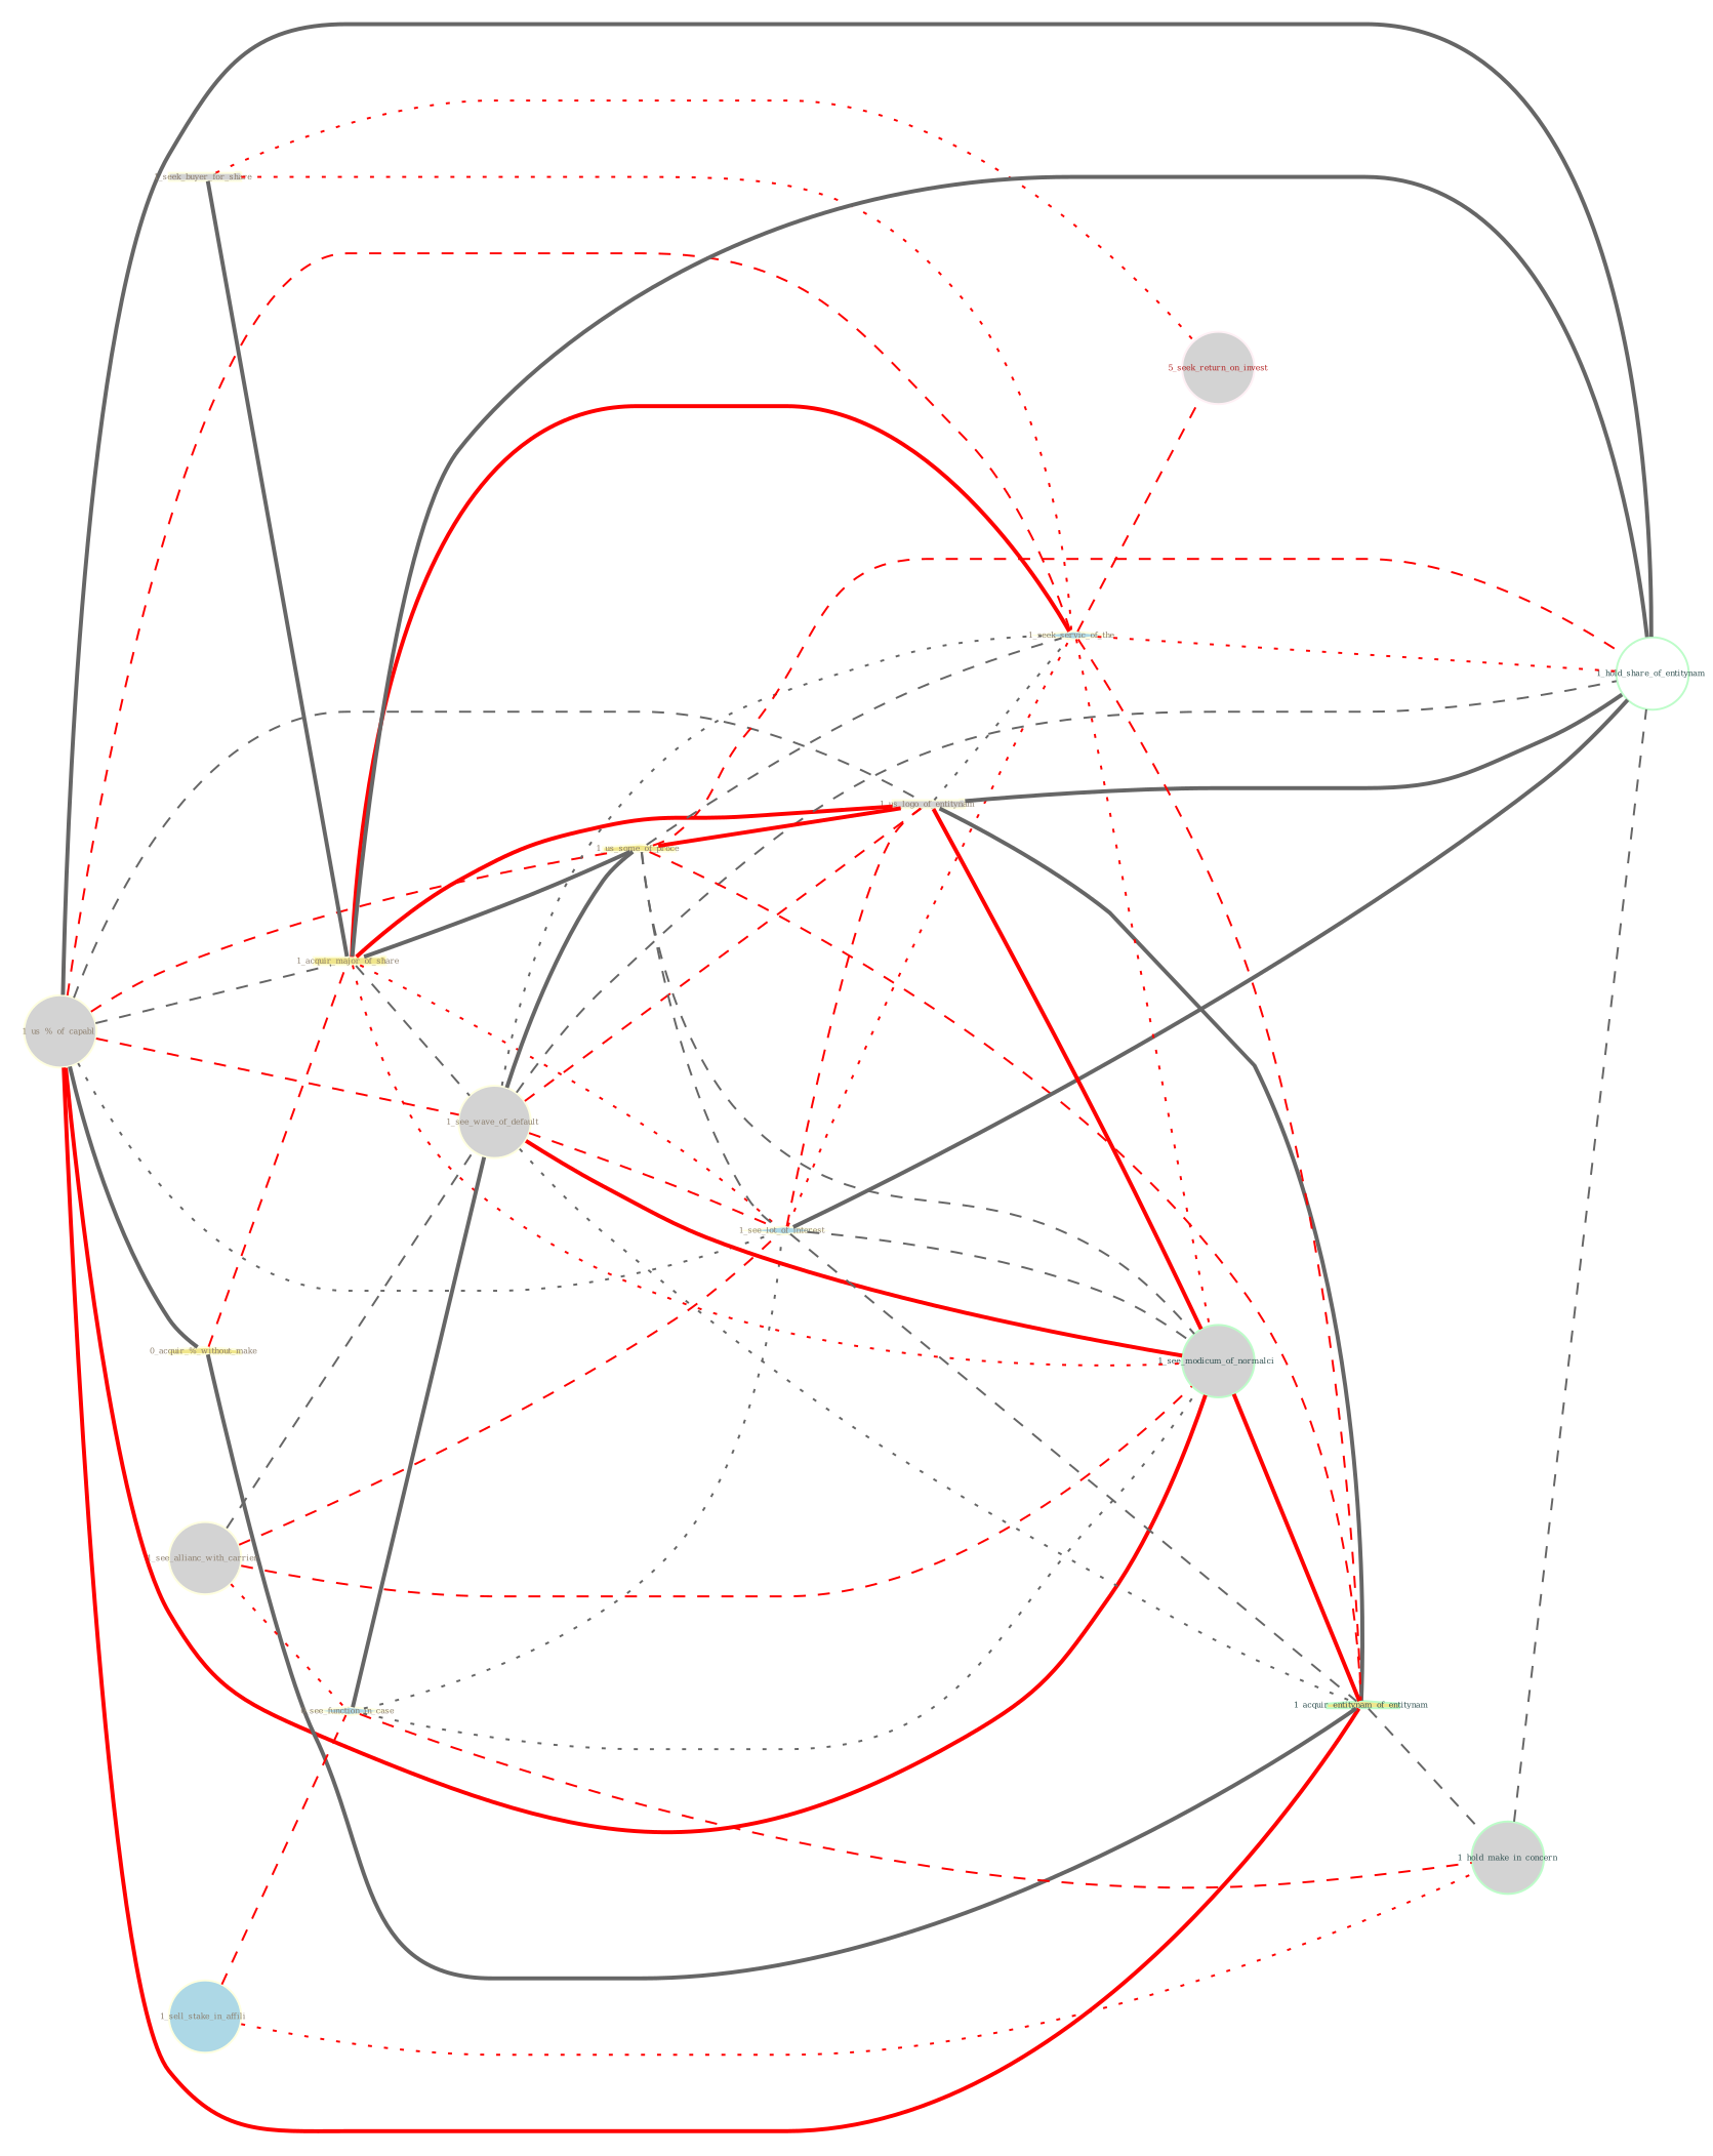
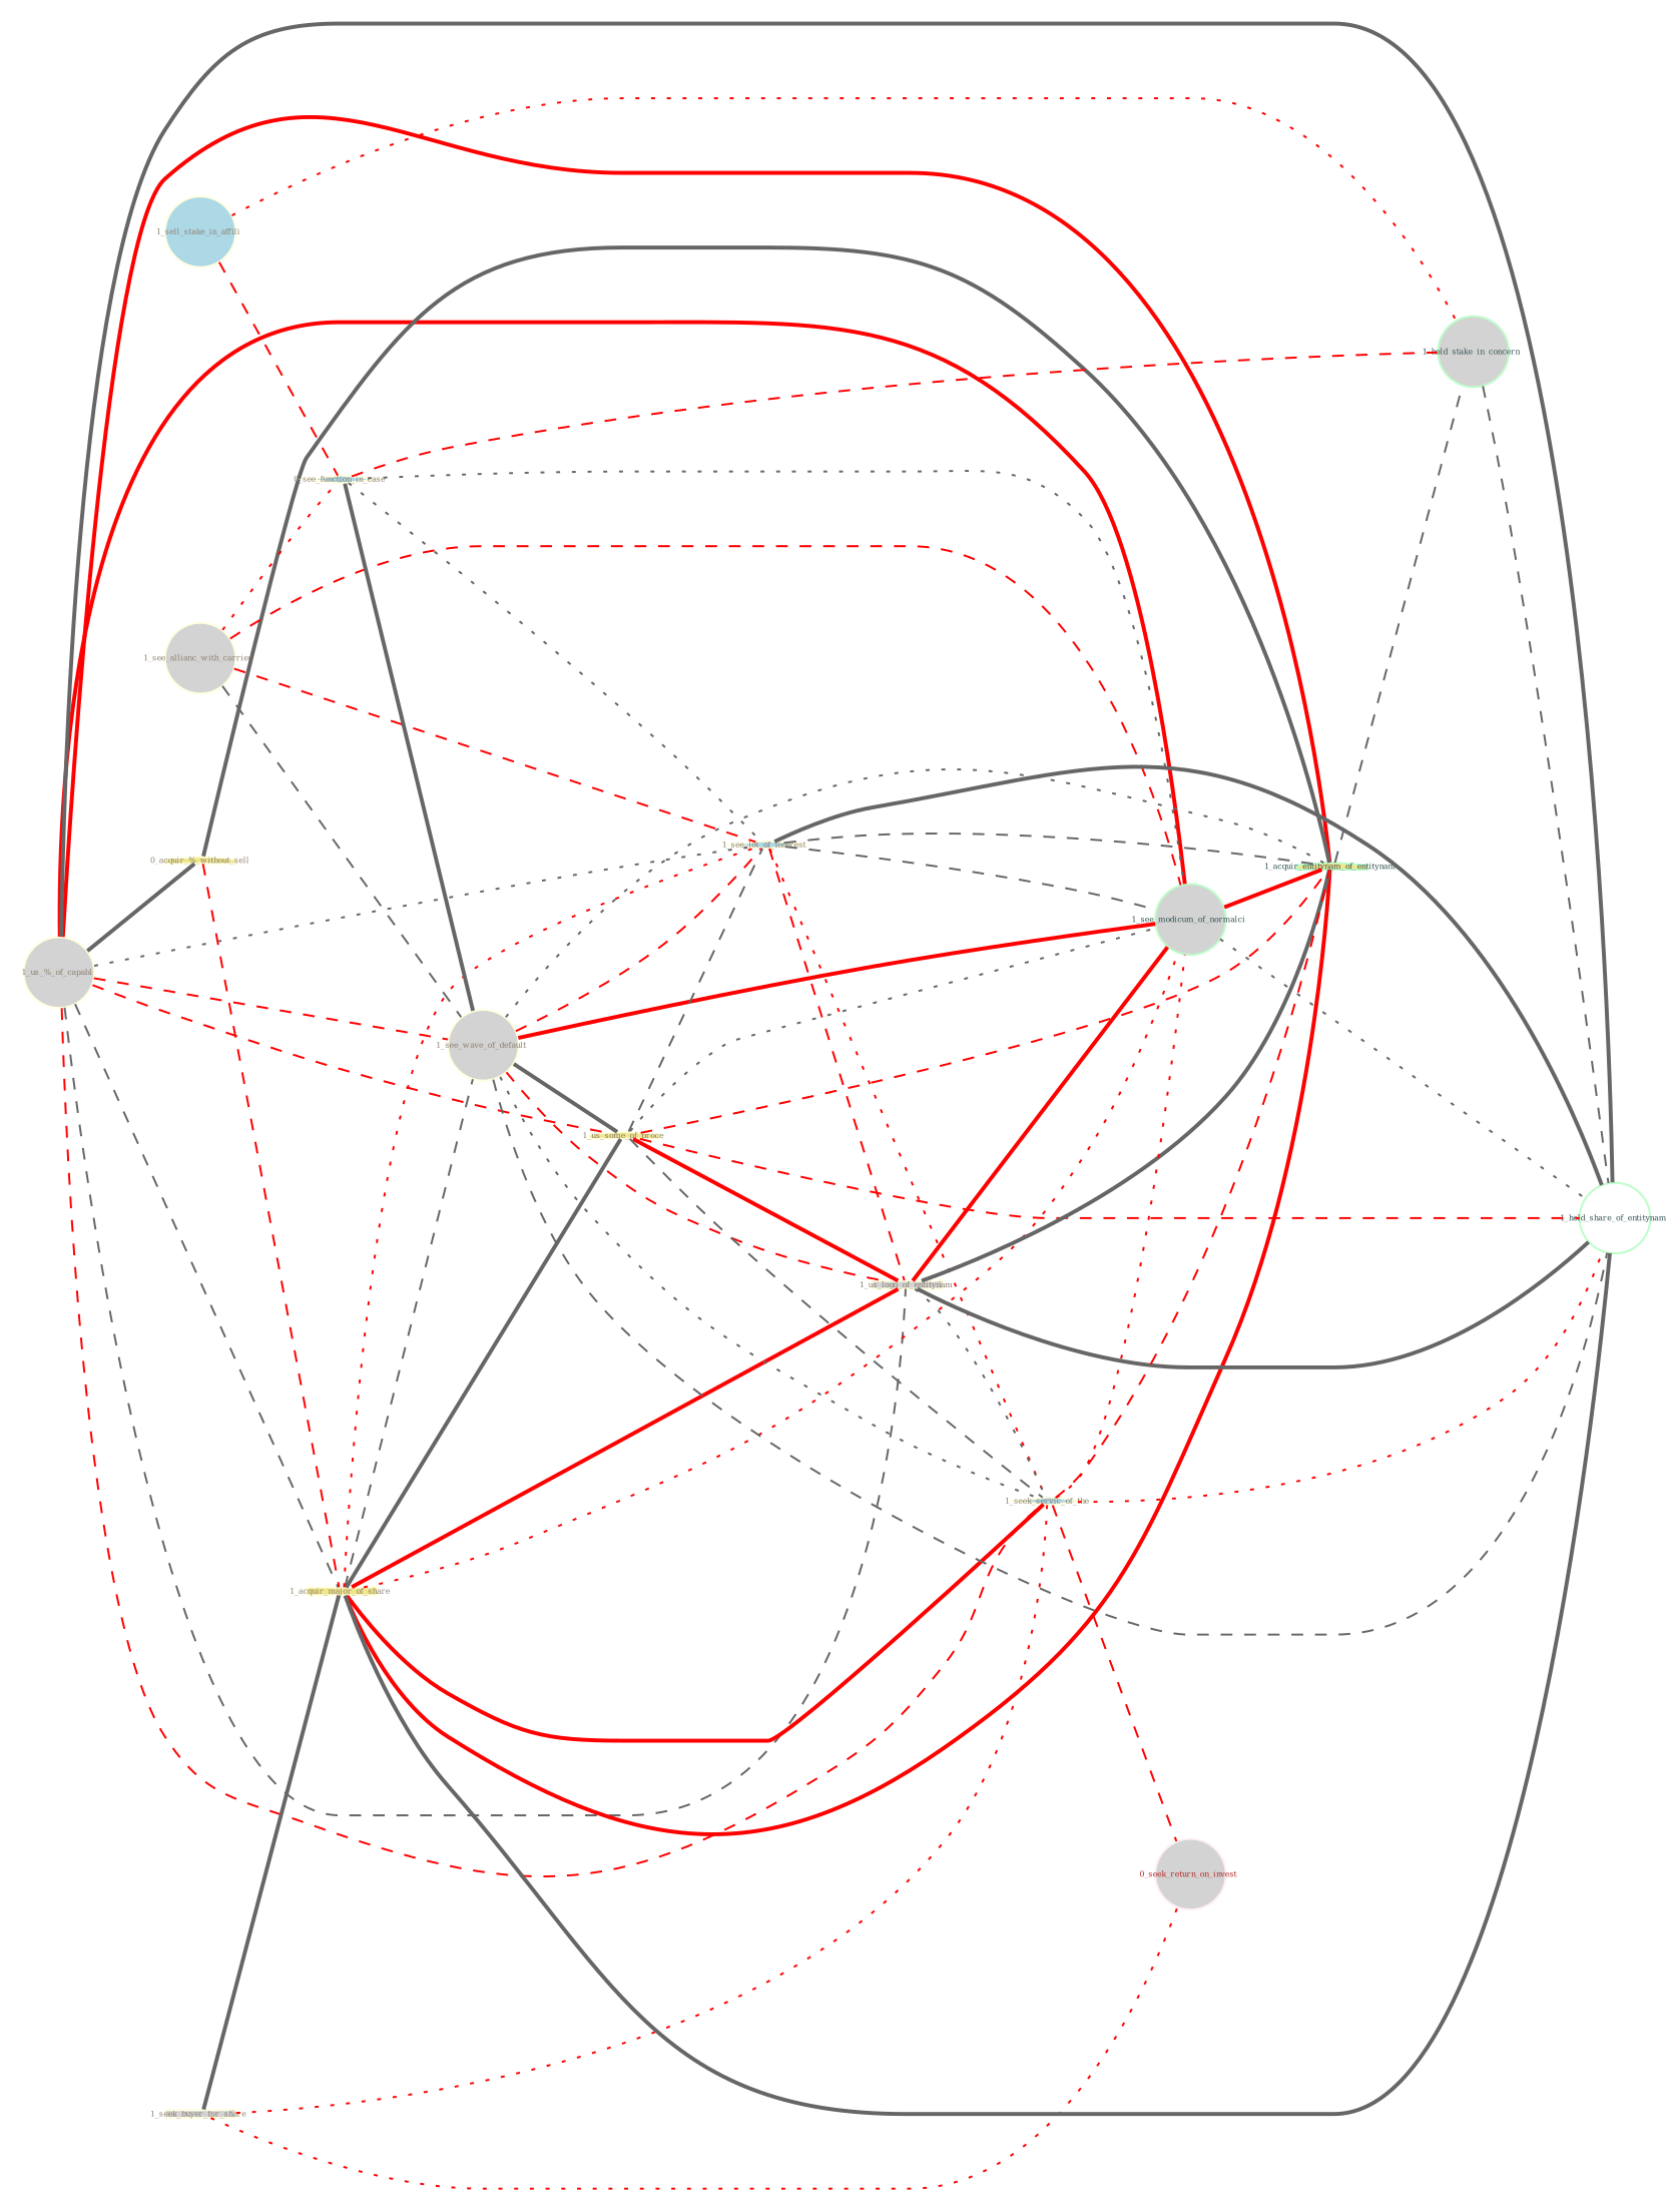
  graph {
    rankdir=LR
    node [color="#ffffe0" fillcolor=lightgrey fixedsize=true fontcolor="#8b7d6b" fontsize=4 shape=circle style=filled]
    edge [color=red style=dashed w=1]
    "1_us_%_of_capabl " [height=.06 width=.5]
-   "0_acquir_%_without_make " [fillcolor=khaki height=.06 shape=house width=.5]
+   "0_acquir_%_without_make " [fillcolor=khaki height=.06 shape=house width=.5 label="0_acquir_%_without_sell"]
    "1_seek_buyer_for_share " [height=.06 shape=folder width=.5]
    "1_acquir_major_of_share " [fillcolor=khaki height=.06 shape=folder width=.5]
    "1_sell_stake_in_affili " [fillcolor=lightblue height=.06 width=.5]
    "1_see_allianc_with_carrier " [height=.06 width=.5]
    "0_see_function_in_case " [fillcolor=lightblue height=.06 shape=diamond width=.5]
    "1_see_wave_of_default " [height=.06 width=.5]
    "1_us_some_of_proce " [fillcolor=khaki height=.06 shape=house width=.5]
    "1_see_lot_of_interest " [fillcolor=lightblue height=.06 shape=diamond width=.5]
    "1_us_logo_of_entitynam " [height=.06 shape=folder width=.5]
    "1_seek_servic_of_the " [fillcolor=lightblue height=.06 shape=diamond width=.5]
-   "0_seek_return_on_invest " [color="#fff0f5" fontcolor="#b22222" height=.06 width=.5 label="5_seek_return_on_invest"]
+   "0_seek_return_on_invest " [color="#fff0f5" fontcolor="#b22222" height=.06 width=.5]
    "1_see_modicum_of_normalci " [color="#BDFCC9" fontcolor="#2f4f4f" height=.06 width=.5]
    "1_acquir_entitynam_of_entitynam " [color="#BDFCC9" fillcolor=khaki fontcolor="#2f4f4f" height=.06 shape=house width=.5]
    "1_hold_share_of_entitynam " [color="#BDFCC9" fillcolor=white fontcolor="#2f4f4f" height=.06 width=.5]
-   "1_hold_stake_in_concern " [color="#BDFCC9" fontcolor="#2f4f4f" height=.06 width=.5 label="1_hold_make_in_concern"]
+   "1_hold_stake_in_concern " [color="#BDFCC9" fontcolor="#2f4f4f" height=.06 width=.5]
    subgraph sub_1 {
      "1_us_%_of_capabl "
      "0_acquir_%_without_make "
      "1_seek_buyer_for_share "
      "1_acquir_major_of_share "
      "1_sell_stake_in_affili "
      "1_see_allianc_with_carrier "
      "0_see_function_in_case "
      "1_see_wave_of_default "
      "1_us_some_of_proce "
      "1_see_lot_of_interest "
      "1_us_logo_of_entitynam "
      "1_seek_servic_of_the "
    }
    subgraph sub_2 {
      "0_seek_return_on_invest "
    }
    "1_us_%_of_capabl " -- "0_acquir_%_without_make " [color=gray40 style=bold]
    "1_us_%_of_capabl " -- "1_acquir_major_of_share " [color=gray40]
    "1_us_%_of_capabl " -- "1_see_wave_of_default "
    "1_us_%_of_capabl " -- "1_us_some_of_proce " [w=2]
    "1_us_%_of_capabl " -- "1_see_lot_of_interest " [color=gray40 style=dotted]
    "1_us_%_of_capabl " -- "1_us_logo_of_entitynam " [color=gray40 w=2]
    "1_us_%_of_capabl " -- "1_seek_servic_of_the "
    "1_us_%_of_capabl " -- "1_see_modicum_of_normalci " [style=bold]
    "1_us_%_of_capabl " -- "1_acquir_entitynam_of_entitynam " [style=bold]
    "1_us_%_of_capabl " -- "1_hold_share_of_entitynam " [color=gray40 style=bold]
    "0_acquir_%_without_make " -- "1_acquir_major_of_share "
    "0_acquir_%_without_make " -- "1_acquir_entitynam_of_entitynam " [color=gray40 style=bold]
    "1_seek_buyer_for_share " -- "1_acquir_major_of_share " [color=gray40 style=bold]
    "1_seek_buyer_for_share " -- "1_seek_servic_of_the " [style=dotted]
    "1_seek_buyer_for_share " -- "0_seek_return_on_invest " [style=dotted]
    "1_acquir_major_of_share " -- "1_see_wave_of_default " [color=gray40]
    "1_acquir_major_of_share " -- "1_us_some_of_proce " [color=gray40 style=bold]
    "1_acquir_major_of_share " -- "1_see_lot_of_interest " [style=dotted]
    "1_acquir_major_of_share " -- "1_us_logo_of_entitynam " [style=bold]
    "1_acquir_major_of_share " -- "1_seek_servic_of_the " [style=bold]
    "1_acquir_major_of_share " -- "1_see_modicum_of_normalci " [style=dotted]
+   "1_acquir_major_of_share " -- "1_acquir_entitynam_of_entitynam " [style=bold w=2]
    "1_acquir_major_of_share " -- "1_hold_share_of_entitynam " [color=gray40 style=bold]
    "1_sell_stake_in_affili " -- "0_see_function_in_case "
    "1_sell_stake_in_affili " -- "1_hold_stake_in_concern " [style=dotted w=2]
    "1_see_allianc_with_carrier " -- "0_see_function_in_case " [style=dotted]
    "1_see_allianc_with_carrier " -- "1_see_wave_of_default " [color=gray40]
    "1_see_allianc_with_carrier " -- "1_see_lot_of_interest "
    "1_see_allianc_with_carrier " -- "1_see_modicum_of_normalci "
    "0_see_function_in_case " -- "1_see_wave_of_default " [color=gray40 style=bold]
    "0_see_function_in_case " -- "1_see_lot_of_interest " [color=gray40 style=dotted]
    "0_see_function_in_case " -- "1_see_modicum_of_normalci " [color=gray40 style=dotted]
    "0_see_function_in_case " -- "1_hold_stake_in_concern "
    "1_see_wave_of_default " -- "1_us_some_of_proce " [color=gray40 style=bold]
    "1_see_wave_of_default " -- "1_see_lot_of_interest " [w=2]
    "1_see_wave_of_default " -- "1_us_logo_of_entitynam "
    "1_see_wave_of_default " -- "1_seek_servic_of_the " [color=gray40 style=dotted]
    "1_see_wave_of_default " -- "1_see_modicum_of_normalci " [style=bold w=2]
    "1_see_wave_of_default " -- "1_acquir_entitynam_of_entitynam " [color=gray40 style=dotted]
    "1_see_wave_of_default " -- "1_hold_share_of_entitynam " [color=gray40]
    "1_us_some_of_proce " -- "1_see_lot_of_interest " [color=gray40]
    "1_us_some_of_proce " -- "1_us_logo_of_entitynam " [style=bold w=2]
    "1_us_some_of_proce " -- "1_seek_servic_of_the " [color=gray40]
-   "1_us_some_of_proce " -- "1_see_modicum_of_normalci " [color=gray40]
+   "1_us_some_of_proce " -- "1_see_modicum_of_normalci " [color=gray40 style=dotted]
    "1_us_some_of_proce " -- "1_acquir_entitynam_of_entitynam "
    "1_us_some_of_proce " -- "1_hold_share_of_entitynam "
    "1_see_lot_of_interest " -- "1_us_logo_of_entitynam "
    "1_see_lot_of_interest " -- "1_seek_servic_of_the " [style=dotted]
    "1_see_lot_of_interest " -- "1_see_modicum_of_normalci " [color=gray40 w=2]
    "1_see_lot_of_interest " -- "1_acquir_entitynam_of_entitynam " [color=gray40]
    "1_see_lot_of_interest " -- "1_hold_share_of_entitynam " [color=gray40 style=bold]
    "1_us_logo_of_entitynam " -- "1_seek_servic_of_the " [color=gray40 style=dotted]
    "1_us_logo_of_entitynam " -- "1_see_modicum_of_normalci " [style=bold]
    "1_us_logo_of_entitynam " -- "1_acquir_entitynam_of_entitynam " [color=gray40 style=bold w=2]
    "1_us_logo_of_entitynam " -- "1_hold_share_of_entitynam " [color=gray40 style=bold w=2]
    "1_seek_servic_of_the " -- "0_seek_return_on_invest "
    "1_seek_servic_of_the " -- "1_see_modicum_of_normalci " [style=dotted]
    "1_seek_servic_of_the " -- "1_acquir_entitynam_of_entitynam "
    "1_seek_servic_of_the " -- "1_hold_share_of_entitynam " [style=dotted]
    "1_see_modicum_of_normalci " -- "1_acquir_entitynam_of_entitynam " [style=bold]
+   "1_see_modicum_of_normalci " -- "1_hold_share_of_entitynam " [color=gray40 style=dotted]
    "1_acquir_entitynam_of_entitynam " -- "1_hold_stake_in_concern " [color=gray40 w=2]
    "1_hold_stake_in_concern " -- "1_hold_share_of_entitynam " [color=gray40]
  }
